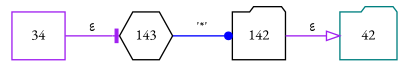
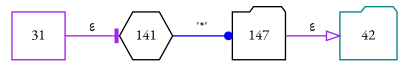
  digraph {
    fontname="EB Garamond"
    rankdir=LR
    node [color=black fixedsize=true fontname="EB Garamond" fontsize=11 shape=folder peripheries=1]
    edge [color=purple fontname="EB Garamond"]
    n1 [color=teal label=42 width=.6 peripheries=""]
-   n2 [label=143 shape=hexagon width=.55]
-   n3 [label=142 width=.55]
-   n4 [color=purple label=34 shape=box width=.55]
+   n2 [label=141 shape=hexagon width=.55]
+   n3 [label=147 width=.55]
+   n4 [color=purple label=31 shape=box width=.55]
    n2 -> n3 [arrowhead=dot arrowsize=.7 color=blue fontsize=11 label="'*'"]
    n3 -> n1 [arrowhead=onormal label="&epsilon;"]
    n4 -> n2 [arrowhead=tee label="&epsilon;"]
  }
